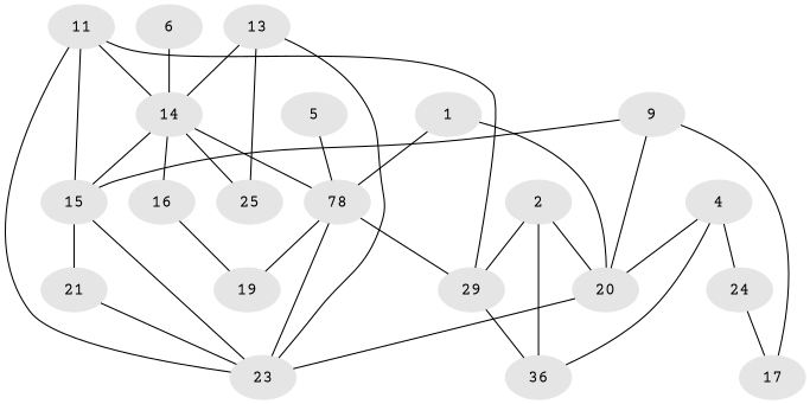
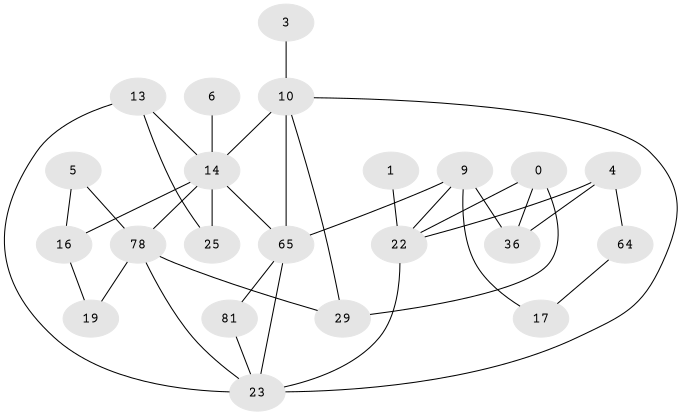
  graph {
    fontname="Courier Prime"
    node [color=gray90 fontname="Courier Prime" style=filled]
    edge [fontname="Courier Prime" weight=1.0]
    n1 [label=78]
    1
-   20
+   20 [label=22]
    19
    n5 [label=29]
    23
-   2
+   2 [label=0]
    n8 [label=36]
-   10 [label=11]
+   3
+   10
    5
    16
    14
-   15
+   15 [label=65]
    4
-   24
+   24 [label=64]
    17
    13
    25
    6
    9
-   21
+   21 [label=81]
    n1 -- 19
    n1 -- n5 [weight=2.0]
    n1 -- 23
-   1 -- n1 [weight=2.0]
    1 -- 20
    20 -- 23
    2 -- 20
    2 -- n5
    2 -- n8
+   3 -- 10 [weight=2.0]
    10 -- n5
    10 -- 23
    10 -- 14 [weight=2.0]
    10 -- 15
    5 -- n1
+   5 -- 16
    16 -- 19
    14 -- n1 [weight=2.0]
    14 -- 16
    14 -- 15
    14 -- 25
    15 -- 23
    15 -- 21 [weight=2.0]
    4 -- 20
    4 -- n8
    4 -- 24
    24 -- 17
    13 -- 23
    13 -- 14
    13 -- 25
    6 -- 14
    9 -- 20
-   n5 -- n8
+   9 -- n8
    9 -- 15
    9 -- 17
    21 -- 23
  }
